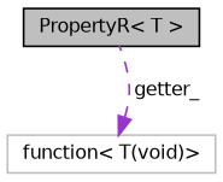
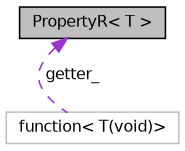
  digraph {
    node [fontname=Helvetica fontsize=10 shape=record style=filled]
    n1 [color=black fillcolor=grey75 fontcolor=black height=0.2 label="PropertyR\< T \>" width=0.4]
    n2 [color=grey75 fillcolor=white height=0.2 label="function\< T(void)\>" width=0.4]
-   n2 -> n1 [color=darkorchid3 dir=back fontname=Helvetica fontsize=10 label=" getter_" labelfontname=Helvetica labelfontsize=10 style=dashed]
+   n1 -> n2 [color=darkorchid3 dir=back fontname=Helvetica fontsize=10 label=" getter_" labelfontname=Helvetica labelfontsize=10 style=dashed]
  }
